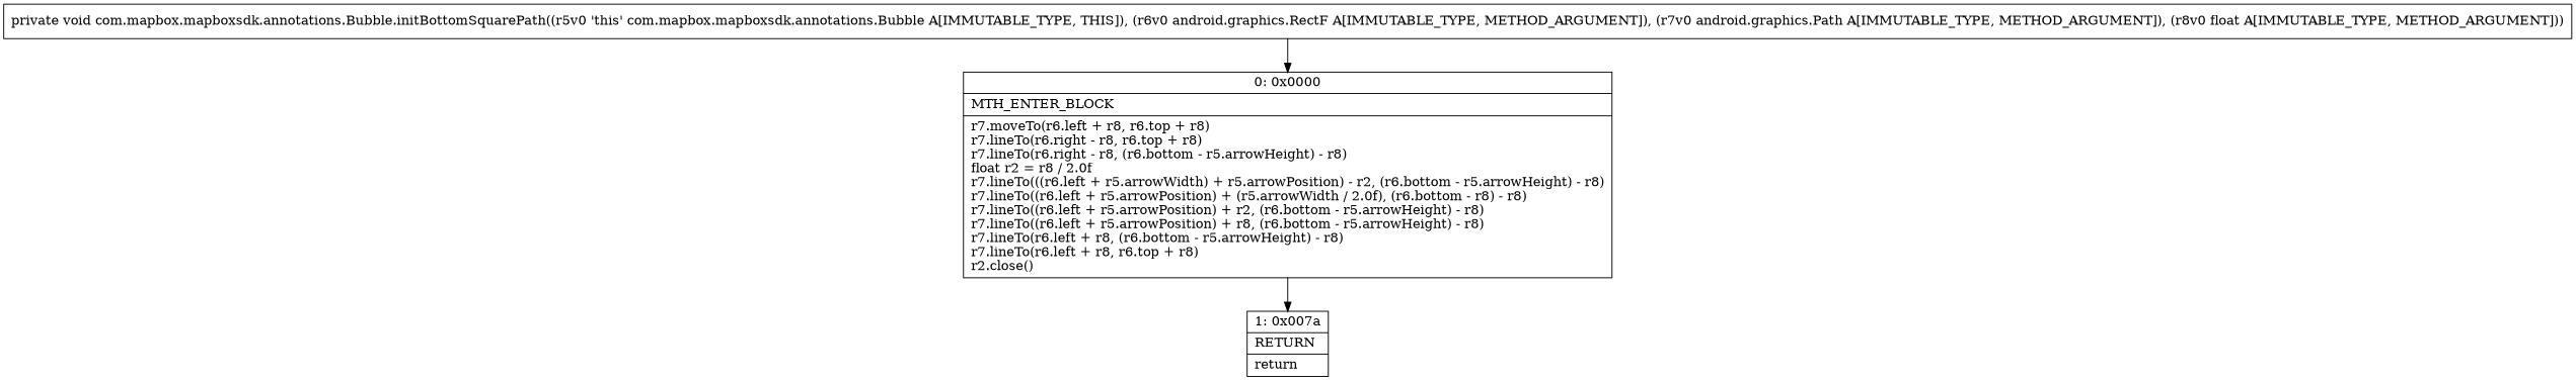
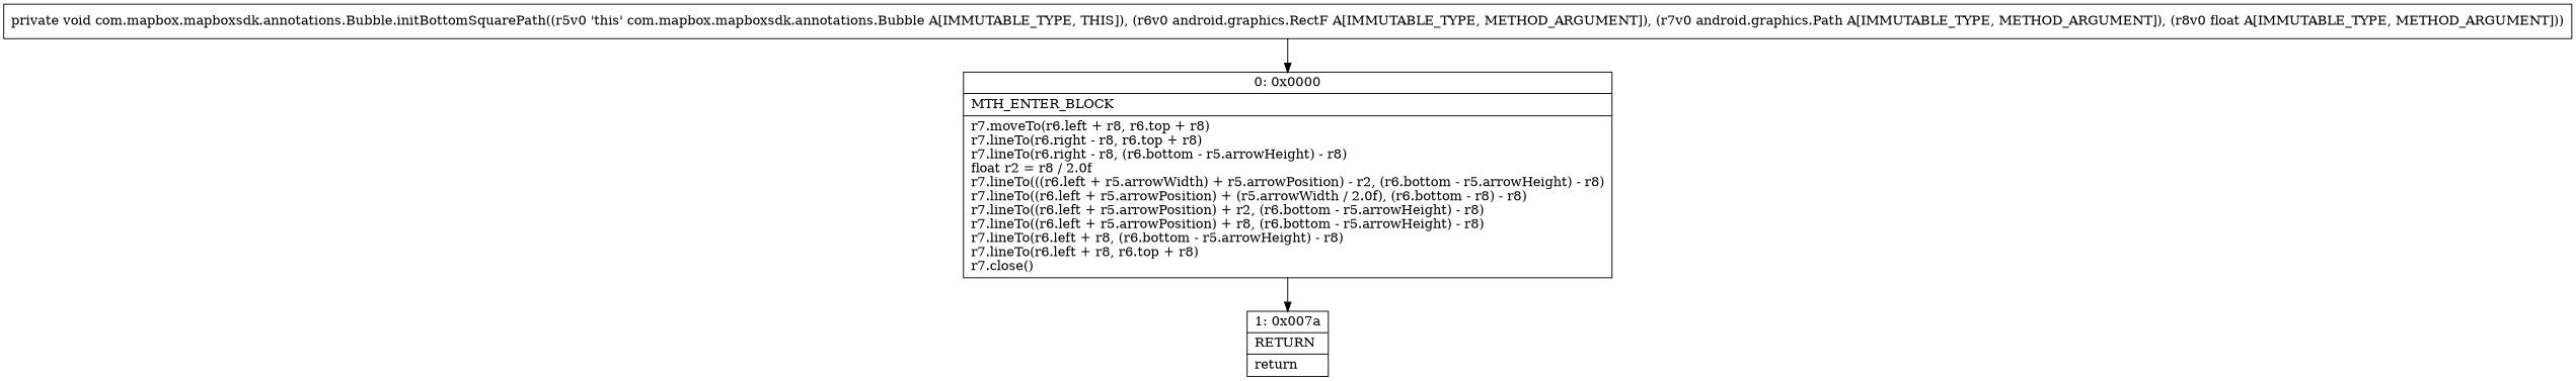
  digraph {
    node [shape=record]
-   n1 [label="{0\:\ 0x0000|MTH_ENTER_BLOCK\l|r7.moveTo(r6.left + r8, r6.top + r8)\lr7.lineTo(r6.right \- r8, r6.top + r8)\lr7.lineTo(r6.right \- r8, (r6.bottom \- r5.arrowHeight) \- r8)\lfloat r2 = r8 \/ 2.0f\lr7.lineTo(((r6.left + r5.arrowWidth) + r5.arrowPosition) \- r2, (r6.bottom \- r5.arrowHeight) \- r8)\lr7.lineTo((r6.left + r5.arrowPosition) + (r5.arrowWidth \/ 2.0f), (r6.bottom \- r8) \- r8)\lr7.lineTo((r6.left + r5.arrowPosition) + r2, (r6.bottom \- r5.arrowHeight) \- r8)\lr7.lineTo((r6.left + r5.arrowPosition) + r8, (r6.bottom \- r5.arrowHeight) \- r8)\lr7.lineTo(r6.left + r8, (r6.bottom \- r5.arrowHeight) \- r8)\lr7.lineTo(r6.left + r8, r6.top + r8)\lr2.close()\l}"]
+   n1 [label="{0\:\ 0x0000|MTH_ENTER_BLOCK\l|r7.moveTo(r6.left + r8, r6.top + r8)\lr7.lineTo(r6.right \- r8, r6.top + r8)\lr7.lineTo(r6.right \- r8, (r6.bottom \- r5.arrowHeight) \- r8)\lfloat r2 = r8 \/ 2.0f\lr7.lineTo(((r6.left + r5.arrowWidth) + r5.arrowPosition) \- r2, (r6.bottom \- r5.arrowHeight) \- r8)\lr7.lineTo((r6.left + r5.arrowPosition) + (r5.arrowWidth \/ 2.0f), (r6.bottom \- r8) \- r8)\lr7.lineTo((r6.left + r5.arrowPosition) + r2, (r6.bottom \- r5.arrowHeight) \- r8)\lr7.lineTo((r6.left + r5.arrowPosition) + r8, (r6.bottom \- r5.arrowHeight) \- r8)\lr7.lineTo(r6.left + r8, (r6.bottom \- r5.arrowHeight) \- r8)\lr7.lineTo(r6.left + r8, r6.top + r8)\lr7.close()\l}"]
    n2 [label="{1\:\ 0x007a|RETURN\l|return\l}"]
    n3 [label="{private void com.mapbox.mapboxsdk.annotations.Bubble.initBottomSquarePath((r5v0 'this' com.mapbox.mapboxsdk.annotations.Bubble A[IMMUTABLE_TYPE, THIS]), (r6v0 android.graphics.RectF A[IMMUTABLE_TYPE, METHOD_ARGUMENT]), (r7v0 android.graphics.Path A[IMMUTABLE_TYPE, METHOD_ARGUMENT]), (r8v0 float A[IMMUTABLE_TYPE, METHOD_ARGUMENT])) }"]
    n1 -> n2
    n3 -> n1
  }
